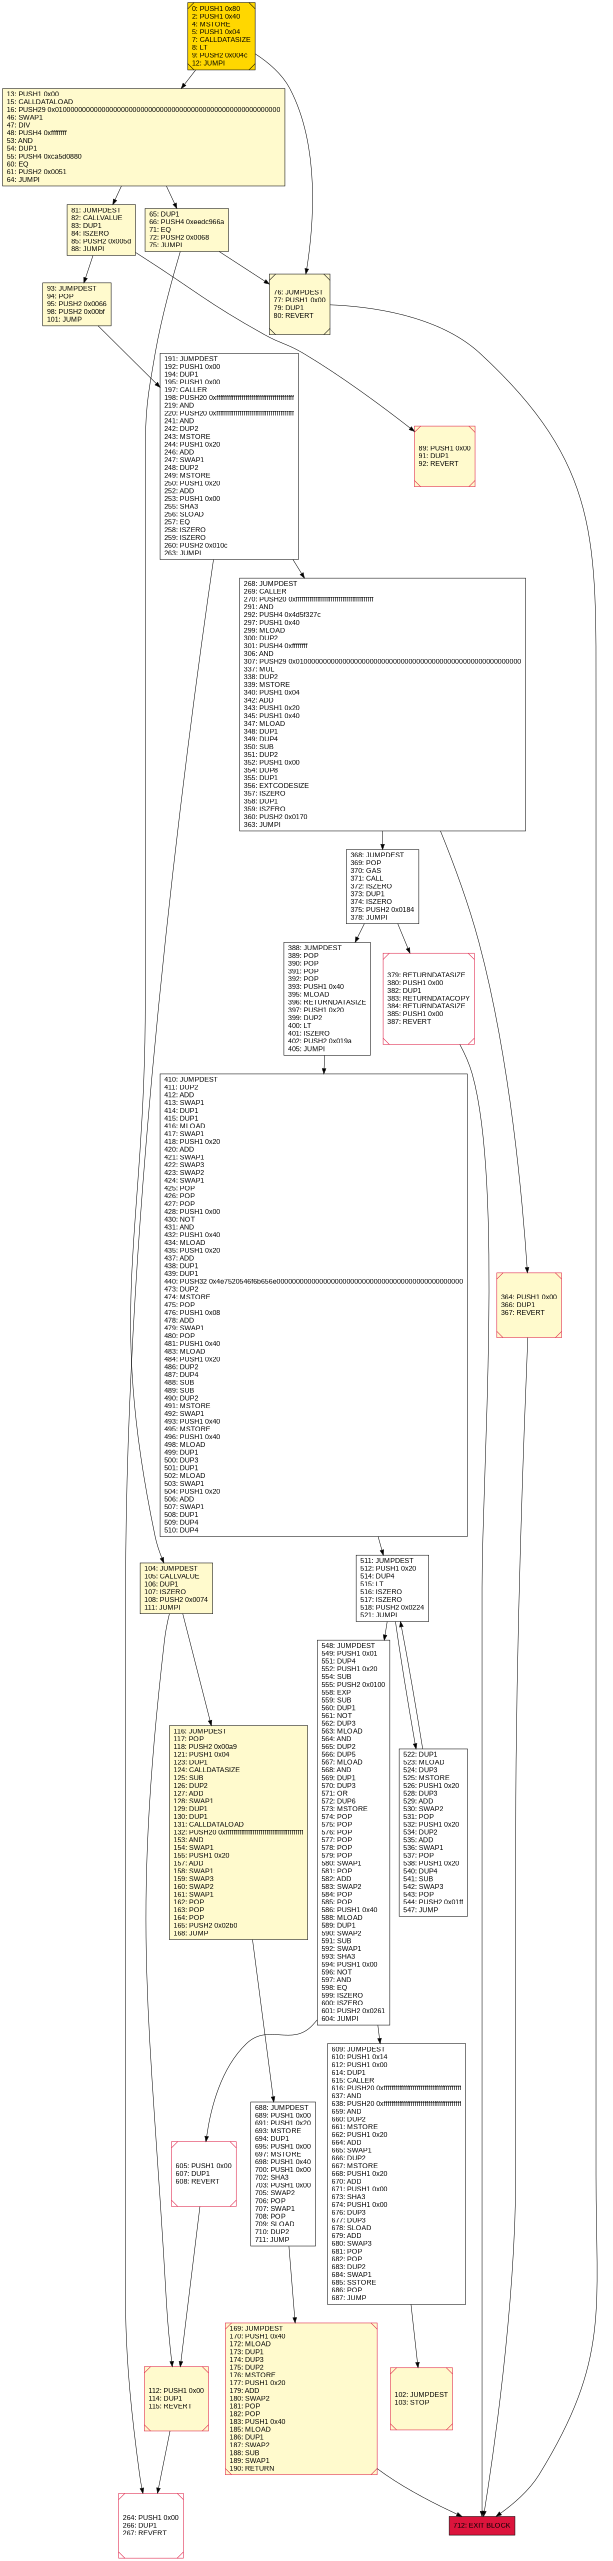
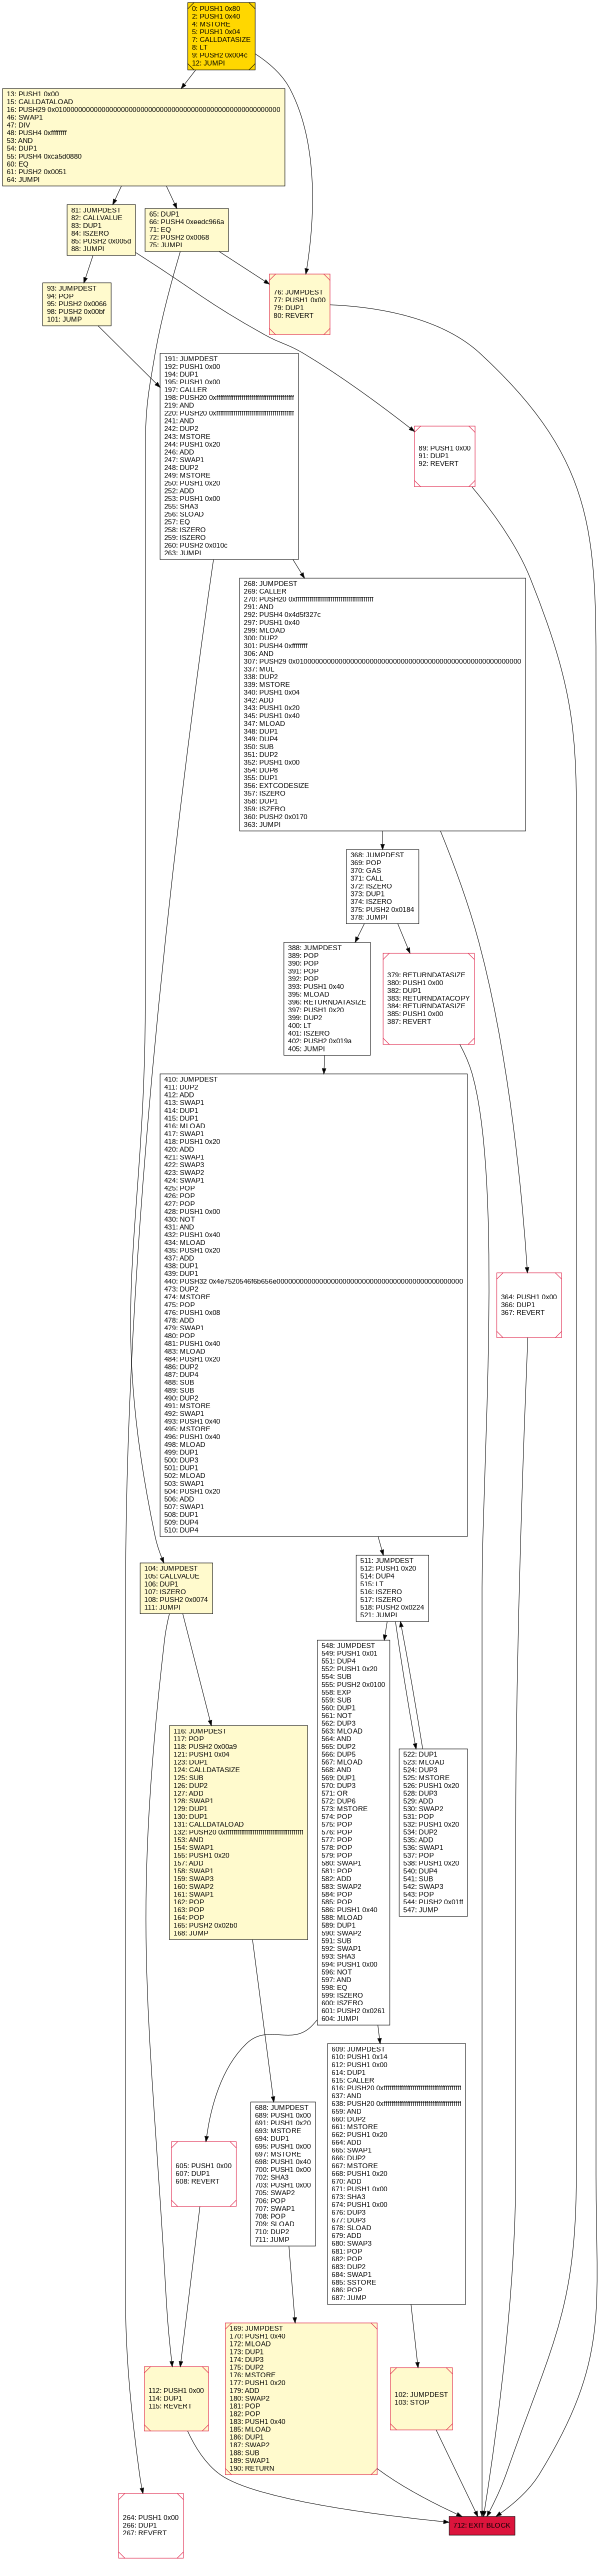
  digraph {
    rankdir=UD
    node [color=black fillcolor=white fontcolor=black fontname=arial shape=box style=filled]
    n1 [fillcolor=lemonchiffon label="104: JUMPDEST\l105: CALLVALUE\l106: DUP1\l107: ISZERO\l108: PUSH2 0x0074\l111: JUMPI\l"]
    n2 [color=crimson fillcolor=lemonchiffon label="112: PUSH1 0x00\l114: DUP1\l115: REVERT\l" shape=Msquare]
    n3 [fillcolor=lemonchiffon label="116: JUMPDEST\l117: POP\l118: PUSH2 0x00a9\l121: PUSH1 0x04\l123: DUP1\l124: CALLDATASIZE\l125: SUB\l126: DUP2\l127: ADD\l128: SWAP1\l129: DUP1\l130: DUP1\l131: CALLDATALOAD\l132: PUSH20 0xffffffffffffffffffffffffffffffffffffffff\l153: AND\l154: SWAP1\l155: PUSH1 0x20\l157: ADD\l158: SWAP1\l159: SWAP3\l160: SWAP2\l161: SWAP1\l162: POP\l163: POP\l164: POP\l165: PUSH2 0x02b0\l168: JUMP\l"]
    n4 [fillcolor=crimson label="712: EXIT BLOCK\l"]
    n5 [label="688: JUMPDEST\l689: PUSH1 0x00\l691: PUSH1 0x20\l693: MSTORE\l694: DUP1\l695: PUSH1 0x00\l697: MSTORE\l698: PUSH1 0x40\l700: PUSH1 0x00\l702: SHA3\l703: PUSH1 0x00\l705: SWAP2\l706: POP\l707: SWAP1\l708: POP\l709: SLOAD\l710: DUP2\l711: JUMP\l"]
    n6 [label="388: JUMPDEST\l389: POP\l390: POP\l391: POP\l392: POP\l393: PUSH1 0x40\l395: MLOAD\l396: RETURNDATASIZE\l397: PUSH1 0x20\l399: DUP2\l400: LT\l401: ISZERO\l402: PUSH2 0x019a\l405: JUMPI\l"]
    n7 [label="410: JUMPDEST\l411: DUP2\l412: ADD\l413: SWAP1\l414: DUP1\l415: DUP1\l416: MLOAD\l417: SWAP1\l418: PUSH1 0x20\l420: ADD\l421: SWAP1\l422: SWAP3\l423: SWAP2\l424: SWAP1\l425: POP\l426: POP\l427: POP\l428: PUSH1 0x00\l430: NOT\l431: AND\l432: PUSH1 0x40\l434: MLOAD\l435: PUSH1 0x20\l437: ADD\l438: DUP1\l439: DUP1\l440: PUSH32 0x4e7520546f6b656e000000000000000000000000000000000000000000000000\l473: DUP2\l474: MSTORE\l475: POP\l476: PUSH1 0x08\l478: ADD\l479: SWAP1\l480: POP\l481: PUSH1 0x40\l483: MLOAD\l484: PUSH1 0x20\l486: DUP2\l487: DUP4\l488: SUB\l489: SUB\l490: DUP2\l491: MSTORE\l492: SWAP1\l493: PUSH1 0x40\l495: MSTORE\l496: PUSH1 0x40\l498: MLOAD\l499: DUP1\l500: DUP3\l501: DUP1\l502: MLOAD\l503: SWAP1\l504: PUSH1 0x20\l506: ADD\l507: SWAP1\l508: DUP1\l509: DUP4\l510: DUP4\l"]
    n8 [label="511: JUMPDEST\l512: PUSH1 0x20\l514: DUP4\l515: LT\l516: ISZERO\l517: ISZERO\l518: PUSH2 0x0224\l521: JUMPI\l"]
    n9 [label="548: JUMPDEST\l549: PUSH1 0x01\l551: DUP4\l552: PUSH1 0x20\l554: SUB\l555: PUSH2 0x0100\l558: EXP\l559: SUB\l560: DUP1\l561: NOT\l562: DUP3\l563: MLOAD\l564: AND\l565: DUP2\l566: DUP5\l567: MLOAD\l568: AND\l569: DUP1\l570: DUP3\l571: OR\l572: DUP6\l573: MSTORE\l574: POP\l575: POP\l576: POP\l577: POP\l578: POP\l579: POP\l580: SWAP1\l581: POP\l582: ADD\l583: SWAP2\l584: POP\l585: POP\l586: PUSH1 0x40\l588: MLOAD\l589: DUP1\l590: SWAP2\l591: SUB\l592: SWAP1\l593: SHA3\l594: PUSH1 0x00\l596: NOT\l597: AND\l598: EQ\l599: ISZERO\l600: ISZERO\l601: PUSH2 0x0261\l604: JUMPI\l"]
    n10 [label="522: DUP1\l523: MLOAD\l524: DUP3\l525: MSTORE\l526: PUSH1 0x20\l528: DUP3\l529: ADD\l530: SWAP2\l531: POP\l532: PUSH1 0x20\l534: DUP2\l535: ADD\l536: SWAP1\l537: POP\l538: PUSH1 0x20\l540: DUP4\l541: SUB\l542: SWAP3\l543: POP\l544: PUSH2 0x01ff\l547: JUMP\l"]
    n11 [label="609: JUMPDEST\l610: PUSH1 0x14\l612: PUSH1 0x00\l614: DUP1\l615: CALLER\l616: PUSH20 0xffffffffffffffffffffffffffffffffffffffff\l637: AND\l638: PUSH20 0xffffffffffffffffffffffffffffffffffffffff\l659: AND\l660: DUP2\l661: MSTORE\l662: PUSH1 0x20\l664: ADD\l665: SWAP1\l666: DUP2\l667: MSTORE\l668: PUSH1 0x20\l670: ADD\l671: PUSH1 0x00\l673: SHA3\l674: PUSH1 0x00\l676: DUP3\l677: DUP3\l678: SLOAD\l679: ADD\l680: SWAP3\l681: POP\l682: POP\l683: DUP2\l684: SWAP1\l685: SSTORE\l686: POP\l687: JUMP\l"]
    n12 [color=crimson label="605: PUSH1 0x00\l607: DUP1\l608: REVERT\l" shape=Msquare]
    n13 [fillcolor=lemonchiffon label="93: JUMPDEST\l94: POP\l95: PUSH2 0x0066\l98: PUSH2 0x00bf\l101: JUMP\l"]
    n14 [label="191: JUMPDEST\l192: PUSH1 0x00\l194: DUP1\l195: PUSH1 0x00\l197: CALLER\l198: PUSH20 0xffffffffffffffffffffffffffffffffffffffff\l219: AND\l220: PUSH20 0xffffffffffffffffffffffffffffffffffffffff\l241: AND\l242: DUP2\l243: MSTORE\l244: PUSH1 0x20\l246: ADD\l247: SWAP1\l248: DUP2\l249: MSTORE\l250: PUSH1 0x20\l252: ADD\l253: PUSH1 0x00\l255: SHA3\l256: SLOAD\l257: EQ\l258: ISZERO\l259: ISZERO\l260: PUSH2 0x010c\l263: JUMPI\l"]
    n15 [color=crimson label="264: PUSH1 0x00\l266: DUP1\l267: REVERT\l" shape=Msquare]
    n16 [label="268: JUMPDEST\l269: CALLER\l270: PUSH20 0xffffffffffffffffffffffffffffffffffffffff\l291: AND\l292: PUSH4 0x4d5f327c\l297: PUSH1 0x40\l299: MLOAD\l300: DUP2\l301: PUSH4 0xffffffff\l306: AND\l307: PUSH29 0x0100000000000000000000000000000000000000000000000000000000\l337: MUL\l338: DUP2\l339: MSTORE\l340: PUSH1 0x04\l342: ADD\l343: PUSH1 0x20\l345: PUSH1 0x40\l347: MLOAD\l348: DUP1\l349: DUP4\l350: SUB\l351: DUP2\l352: PUSH1 0x00\l354: DUP8\l355: DUP1\l356: EXTCODESIZE\l357: ISZERO\l358: DUP1\l359: ISZERO\l360: PUSH2 0x0170\l363: JUMPI\l"]
-   n17 [fillcolor=lemonchiffon label="76: JUMPDEST\l77: PUSH1 0x00\l79: DUP1\l80: REVERT\l" shape=Msquare]
-   n18 [color=crimson fillcolor=lemonchiffon label="364: PUSH1 0x00\l366: DUP1\l367: REVERT\l" shape=Msquare]
+   n17 [color=crimson fillcolor=lemonchiffon label="76: JUMPDEST\l77: PUSH1 0x00\l79: DUP1\l80: REVERT\l" shape=Msquare]
+   n18 [color=crimson label="364: PUSH1 0x00\l366: DUP1\l367: REVERT\l" shape=Msquare]
    n19 [label="368: JUMPDEST\l369: POP\l370: GAS\l371: CALL\l372: ISZERO\l373: DUP1\l374: ISZERO\l375: PUSH2 0x0184\l378: JUMPI\l"]
    n20 [fillcolor=lemonchiffon label="81: JUMPDEST\l82: CALLVALUE\l83: DUP1\l84: ISZERO\l85: PUSH2 0x005d\l88: JUMPI\l"]
-   n21 [color=crimson fillcolor=lemonchiffon label="89: PUSH1 0x00\l91: DUP1\l92: REVERT\l" shape=Msquare]
+   n21 [color=crimson label="89: PUSH1 0x00\l91: DUP1\l92: REVERT\l" shape=Msquare]
    n22 [color=crimson fillcolor=lemonchiffon label="102: JUMPDEST\l103: STOP\l" shape=Msquare]
    n23 [fillcolor=lemonchiffon label="13: PUSH1 0x00\l15: CALLDATALOAD\l16: PUSH29 0x0100000000000000000000000000000000000000000000000000000000\l46: SWAP1\l47: DIV\l48: PUSH4 0xffffffff\l53: AND\l54: DUP1\l55: PUSH4 0xca5d0880\l60: EQ\l61: PUSH2 0x0051\l64: JUMPI\l"]
    n24 [fillcolor=lemonchiffon label="65: DUP1\l66: PUSH4 0xeedc966a\l71: EQ\l72: PUSH2 0x0068\l75: JUMPI\l"]
    n25 [color=crimson label="379: RETURNDATASIZE\l380: PUSH1 0x00\l382: DUP1\l383: RETURNDATACOPY\l384: RETURNDATASIZE\l385: PUSH1 0x00\l387: REVERT\l" shape=Msquare]
    n26 [color=crimson fillcolor=lemonchiffon label="169: JUMPDEST\l170: PUSH1 0x40\l172: MLOAD\l173: DUP1\l174: DUP3\l175: DUP2\l176: MSTORE\l177: PUSH1 0x20\l179: ADD\l180: SWAP2\l181: POP\l182: POP\l183: PUSH1 0x40\l185: MLOAD\l186: DUP1\l187: SWAP2\l188: SUB\l189: SWAP1\l190: RETURN\l" shape=Msquare]
    n27 [fillcolor=gold label="0: PUSH1 0x80\l2: PUSH1 0x40\l4: MSTORE\l5: PUSH1 0x04\l7: CALLDATASIZE\l8: LT\l9: PUSH2 0x004c\l12: JUMPI\l" shape=Msquare]
    n1 -> n2
    n1 -> n3
-   n2 -> n15
+   n2 -> n4
    n3 -> n5
    n5 -> n26
    n6 -> n7
    n7 -> n8
    n8 -> n9
    n8 -> n10
    n9 -> n11
    n9 -> n12
    n10 -> n8
    n11 -> n22
    n12 -> n2
    n13 -> n14
    n14 -> n15
    n14 -> n16
    n16 -> n18
    n16 -> n19
    n17 -> n4
    n18 -> n4
    n19 -> n6
    n19 -> n25
    n20 -> n13
    n20 -> n21
+   n21 -> n4
+   n22 -> n4
    n23 -> n20
    n23 -> n24
    n24 -> n1
    n24 -> n17
    n25 -> n4
    n26 -> n4
    n27 -> n17
    n27 -> n23
  }
